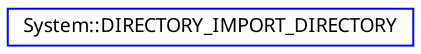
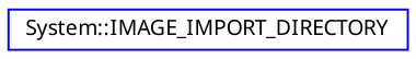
  digraph {
    rankdir=LR
    fontname="Noto Sans"
-   n1 [color=blue fillcolor=white fontname="Noto Sans" fontsize=10 height=0.2 label="System::DIRECTORY_IMPORT_DIRECTORY" shape=record style=filled width=0.4]
+   n1 [color=blue fillcolor=white fontname="Noto Sans" fontsize=10 height=0.2 label="System::IMAGE_IMPORT_DIRECTORY" shape=record style=filled width=0.4]
  }
